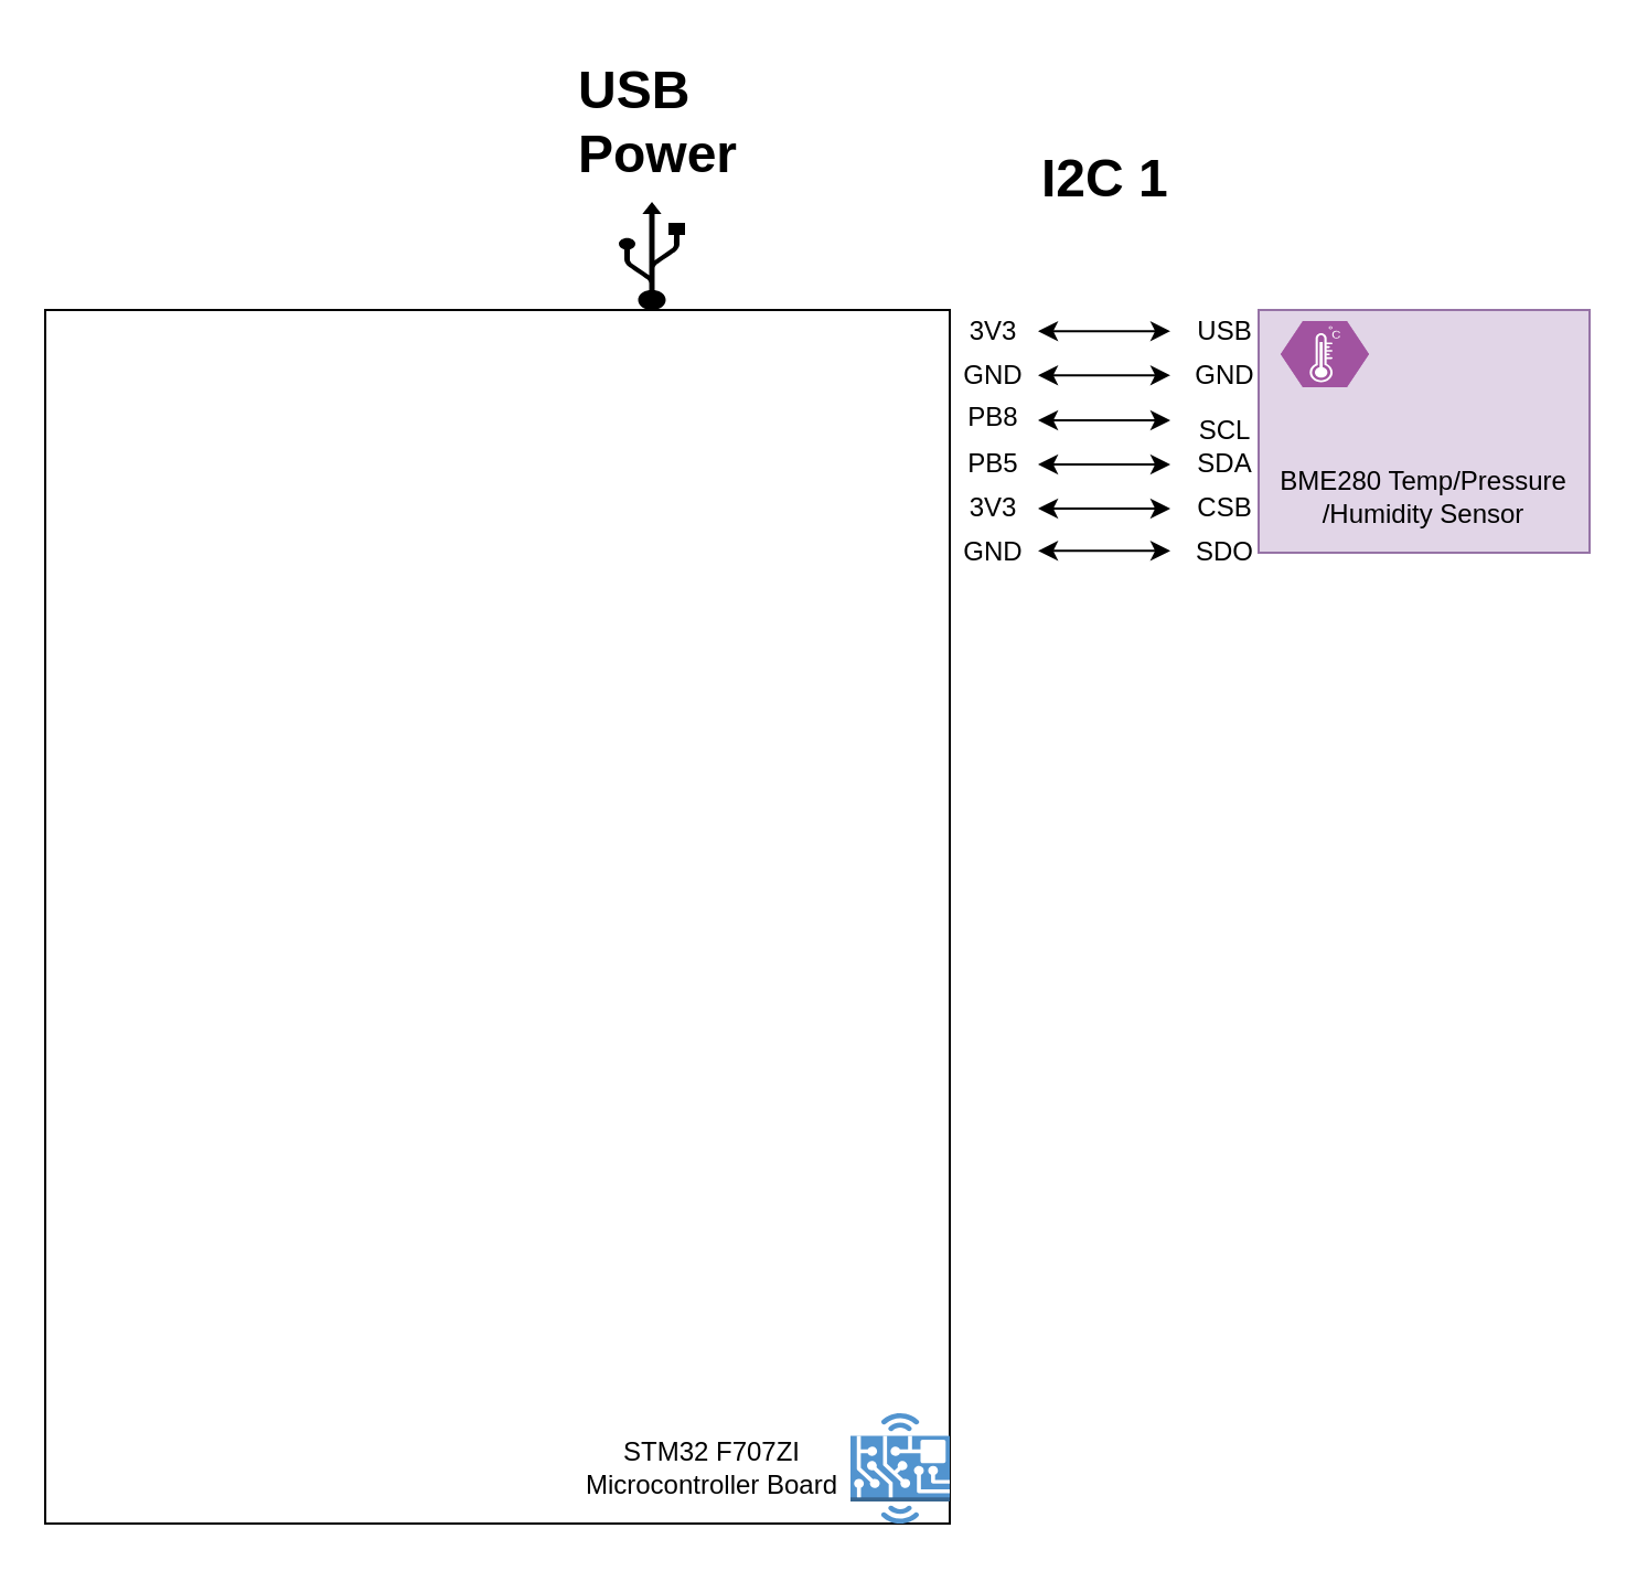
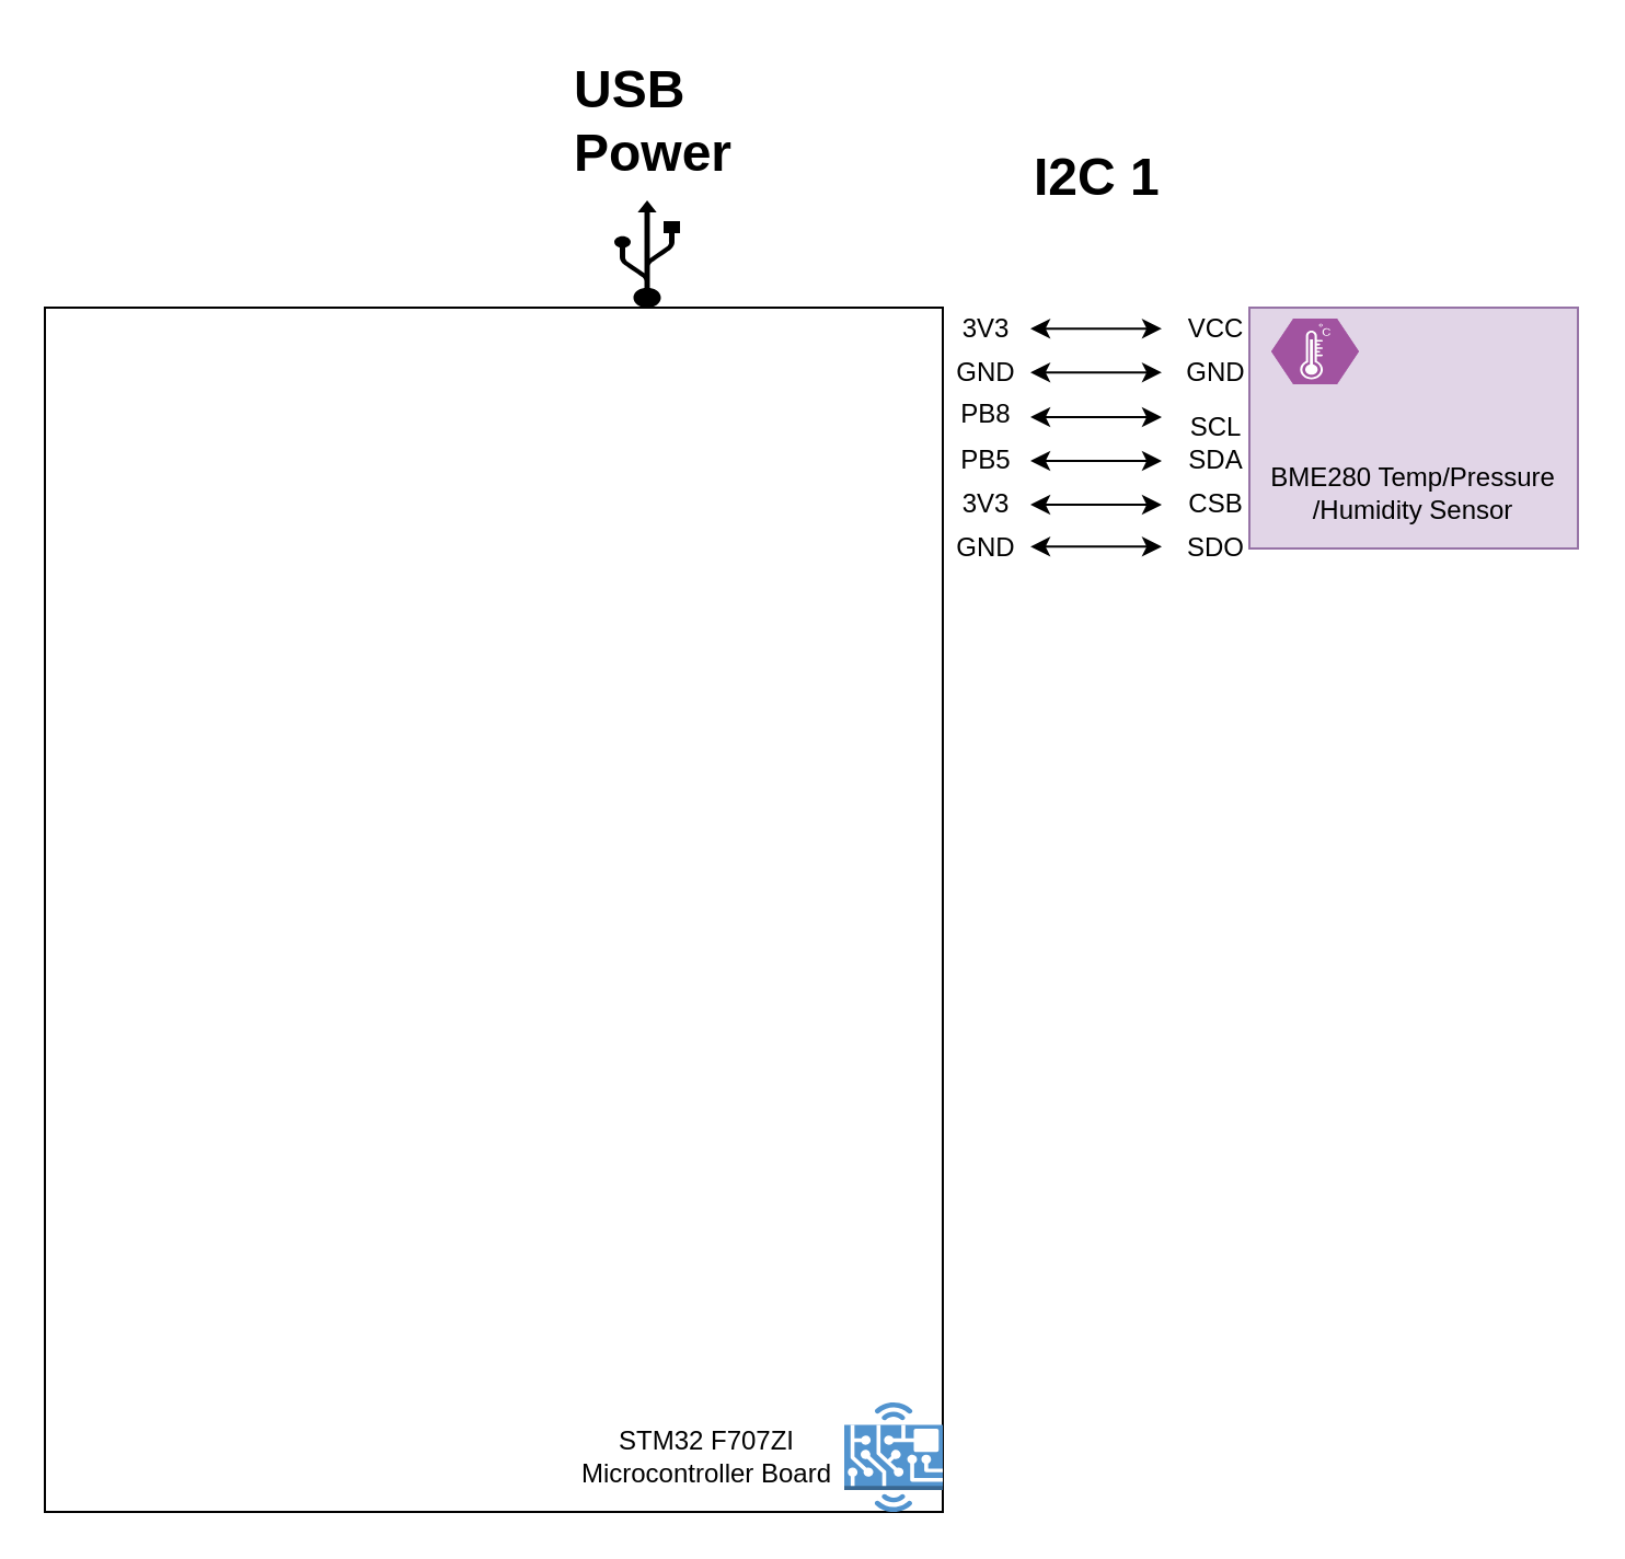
  <mxCell id="0" />
  <mxCell id="1" parent="0" />
  <mxCell id="2" value="" style="rounded=0;whiteSpace=wrap;html=1;fillColor=#e1d5e7;strokeColor=#9673a6;" vertex="1" parent="1"><mxGeometry x="570" y="140" width="150" height="110" as="geometry" /></mxCell>
  <mxCell id="3" value="" style="rounded=0;whiteSpace=wrap;html=1;movable=1;resizable=1;rotatable=1;deletable=1;editable=1;locked=0;connectable=1;" vertex="1" parent="1"><mxGeometry x="20" y="140" width="410" height="550" as="geometry" /></mxCell>
  <mxCell id="4" value="" style="outlineConnect=0;dashed=0;verticalLabelPosition=bottom;verticalAlign=top;align=center;html=1;shape=mxgraph.aws3.hardware_board;fillColor=#5294CF;gradientColor=none;" vertex="1" parent="1"><mxGeometry x="385" y="640" width="45" height="50" as="geometry" /></mxCell>
  <mxCell id="5" value="" style="verticalLabelPosition=bottom;sketch=0;html=1;fillColor=#A153A0;strokeColor=#ffffff;verticalAlign=top;align=center;points=[[0,0.5,0],[0.125,0.25,0],[0.25,0,0],[0.5,0,0],[0.75,0,0],[0.875,0.25,0],[1,0.5,0],[0.875,0.75,0],[0.75,1,0],[0.5,1,0],[0.125,0.75,0]];pointerEvents=1;shape=mxgraph.cisco_safe.compositeIcon;bgIcon=mxgraph.cisco_safe.design.blank_device;resIcon=mxgraph.cisco_safe.design.sensor;" vertex="1" parent="1"><mxGeometry x="580" y="145" width="40" height="30" as="geometry" /></mxCell>
  <mxCell id="6" value="STM32 F707ZI Microcontroller Board" style="text;html=1;align=center;verticalAlign=middle;whiteSpace=wrap;rounded=0;fillColor=none;" vertex="1" parent="1"><mxGeometry x="260" y="650" width="125" height="30" as="geometry" /></mxCell>
  <mxCell id="7" value="BME280 Temp/Pressure&lt;div&gt;/Humidity&amp;nbsp;&lt;span style=&quot;background-color: transparent; color: light-dark(rgb(0, 0, 0), rgb(255, 255, 255));&quot;&gt;Sensor&lt;/span&gt;&lt;/div&gt;" style="text;html=1;align=center;verticalAlign=middle;whiteSpace=wrap;rounded=0;fillColor=none;" vertex="1" parent="1"><mxGeometry x="570" y="200" width="150" height="50" as="geometry" /></mxCell>
  <mxCell id="8" value="" style="endArrow=classic;startArrow=classic;html=1;rounded=0;" edge="1" parent="1"><mxGeometry width="50" height="50" relative="1" as="geometry"><mxPoint x="470" y="190" as="sourcePoint" /><mxPoint x="530" y="190" as="targetPoint" /></mxGeometry></mxCell>
  <mxCell id="9" value="SCL" style="text;html=1;align=center;verticalAlign=middle;whiteSpace=wrap;rounded=0;" vertex="1" parent="1"><mxGeometry x="540" y="190" width="30" height="10" as="geometry" /></mxCell>
  <mxCell id="10" value="PB8" style="text;html=1;align=center;verticalAlign=middle;whiteSpace=wrap;rounded=0;" vertex="1" parent="1"><mxGeometry x="430" y="184" width="40" height="10" as="geometry" /></mxCell>
  <mxCell id="11" value="" style="endArrow=classic;startArrow=classic;html=1;rounded=0;" edge="1" parent="1"><mxGeometry width="50" height="50" relative="1" as="geometry"><mxPoint x="470" y="210" as="sourcePoint" /><mxPoint x="530" y="210" as="targetPoint" /></mxGeometry></mxCell>
  <mxCell id="12" value="SDA" style="text;html=1;align=center;verticalAlign=middle;whiteSpace=wrap;rounded=0;" vertex="1" parent="1"><mxGeometry x="540" y="200" width="30" height="20" as="geometry" /></mxCell>
  <mxCell id="13" value="PB5" style="text;html=1;align=center;verticalAlign=middle;whiteSpace=wrap;rounded=0;" vertex="1" parent="1"><mxGeometry x="430" y="205" width="40" height="10" as="geometry" /></mxCell>
  <mxCell id="14" value="&lt;h1 style=&quot;margin-top: 0px;&quot;&gt;I2C 1&lt;/h1&gt;" style="text;html=1;whiteSpace=wrap;overflow=hidden;rounded=0;" vertex="1" parent="1"><mxGeometry x="470" y="60" width="70" height="40" as="geometry" /></mxCell>
  <mxCell id="15" value="" style="shape=mxgraph.signs.tech.usb;html=1;pointerEvents=1;fillColor=#000000;strokeColor=none;verticalLabelPosition=bottom;verticalAlign=top;align=center;" vertex="1" parent="1"><mxGeometry x="280" y="91" width="30" height="49" as="geometry" /></mxCell>
  <mxCell id="16" value="&lt;h1 style=&quot;margin-top: 0px;&quot;&gt;USB Power&lt;/h1&gt;" style="text;html=1;whiteSpace=wrap;overflow=hidden;rounded=0;" vertex="1" parent="1"><mxGeometry x="260" y="20" width="80" height="60" as="geometry" /></mxCell>
  <mxCell id="17" value="SDO" style="text;html=1;align=center;verticalAlign=middle;whiteSpace=wrap;rounded=0;" vertex="1" parent="1"><mxGeometry x="540" y="240" width="30" height="20" as="geometry" /></mxCell>
  <mxCell id="18" value="CSB" style="text;html=1;align=center;verticalAlign=middle;whiteSpace=wrap;rounded=0;" vertex="1" parent="1"><mxGeometry x="540" y="220" width="30" height="20" as="geometry" /></mxCell>
  <mxCell id="19" value="GND" style="text;html=1;align=center;verticalAlign=middle;whiteSpace=wrap;rounded=0;" vertex="1" parent="1"><mxGeometry x="540" y="160" width="30" height="20" as="geometry" /></mxCell>
- <mxCell id="20" value="USB" style="text;html=1;align=center;verticalAlign=middle;whiteSpace=wrap;rounded=0;" vertex="1" parent="1"><mxGeometry x="540" y="140" width="30" height="20" as="geometry" /></mxCell>
+ <mxCell id="20" value="VCC" style="text;html=1;align=center;verticalAlign=middle;whiteSpace=wrap;rounded=0;" vertex="1" parent="1"><mxGeometry x="540" y="140" width="30" height="20" as="geometry" /></mxCell>
  <mxCell id="21" value="" style="endArrow=classic;startArrow=classic;html=1;rounded=0;" edge="1" parent="1"><mxGeometry width="50" height="50" relative="1" as="geometry"><mxPoint x="470" y="169.58" as="sourcePoint" /><mxPoint x="530" y="169.58" as="targetPoint" /></mxGeometry></mxCell>
  <mxCell id="22" value="" style="endArrow=classic;startArrow=classic;html=1;rounded=0;" edge="1" parent="1"><mxGeometry width="50" height="50" relative="1" as="geometry"><mxPoint x="470" y="149.58" as="sourcePoint" /><mxPoint x="530" y="149.58" as="targetPoint" /></mxGeometry></mxCell>
  <mxCell id="23" value="GND" style="text;html=1;align=center;verticalAlign=middle;whiteSpace=wrap;rounded=0;" vertex="1" parent="1"><mxGeometry x="430" y="165" width="40" height="10" as="geometry" /></mxCell>
  <mxCell id="24" value="3V3" style="text;html=1;align=center;verticalAlign=middle;whiteSpace=wrap;rounded=0;" vertex="1" parent="1"><mxGeometry x="430" y="145" width="40" height="10" as="geometry" /></mxCell>
  <mxCell id="25" value="" style="endArrow=classic;startArrow=classic;html=1;rounded=0;" edge="1" parent="1"><mxGeometry width="50" height="50" relative="1" as="geometry"><mxPoint x="470" y="230" as="sourcePoint" /><mxPoint x="530" y="230" as="targetPoint" /></mxGeometry></mxCell>
  <mxCell id="26" value="" style="endArrow=classic;startArrow=classic;html=1;rounded=0;" edge="1" parent="1"><mxGeometry width="50" height="50" relative="1" as="geometry"><mxPoint x="470" y="249.17" as="sourcePoint" /><mxPoint x="530" y="249.17" as="targetPoint" /></mxGeometry></mxCell>
  <mxCell id="27" value="GND" style="text;html=1;align=center;verticalAlign=middle;whiteSpace=wrap;rounded=0;" vertex="1" parent="1"><mxGeometry x="430" y="245" width="40" height="10" as="geometry" /></mxCell>
  <mxCell id="28" value="3V3" style="text;html=1;align=center;verticalAlign=middle;whiteSpace=wrap;rounded=0;" vertex="1" parent="1"><mxGeometry x="430" y="225" width="40" height="10" as="geometry" /></mxCell>
